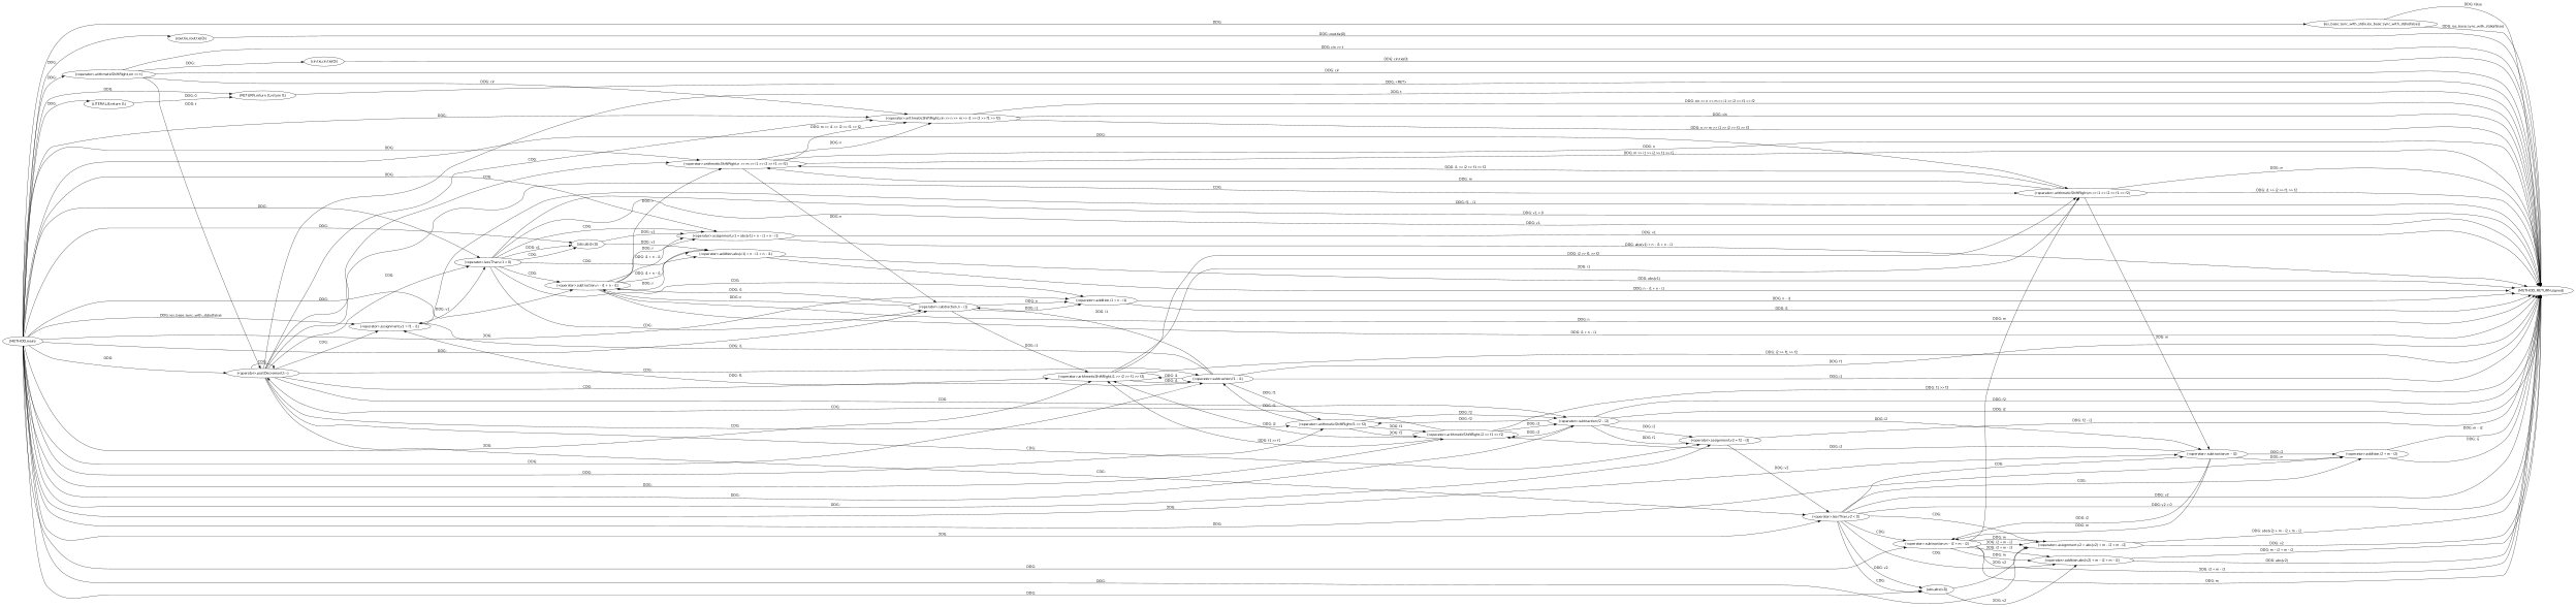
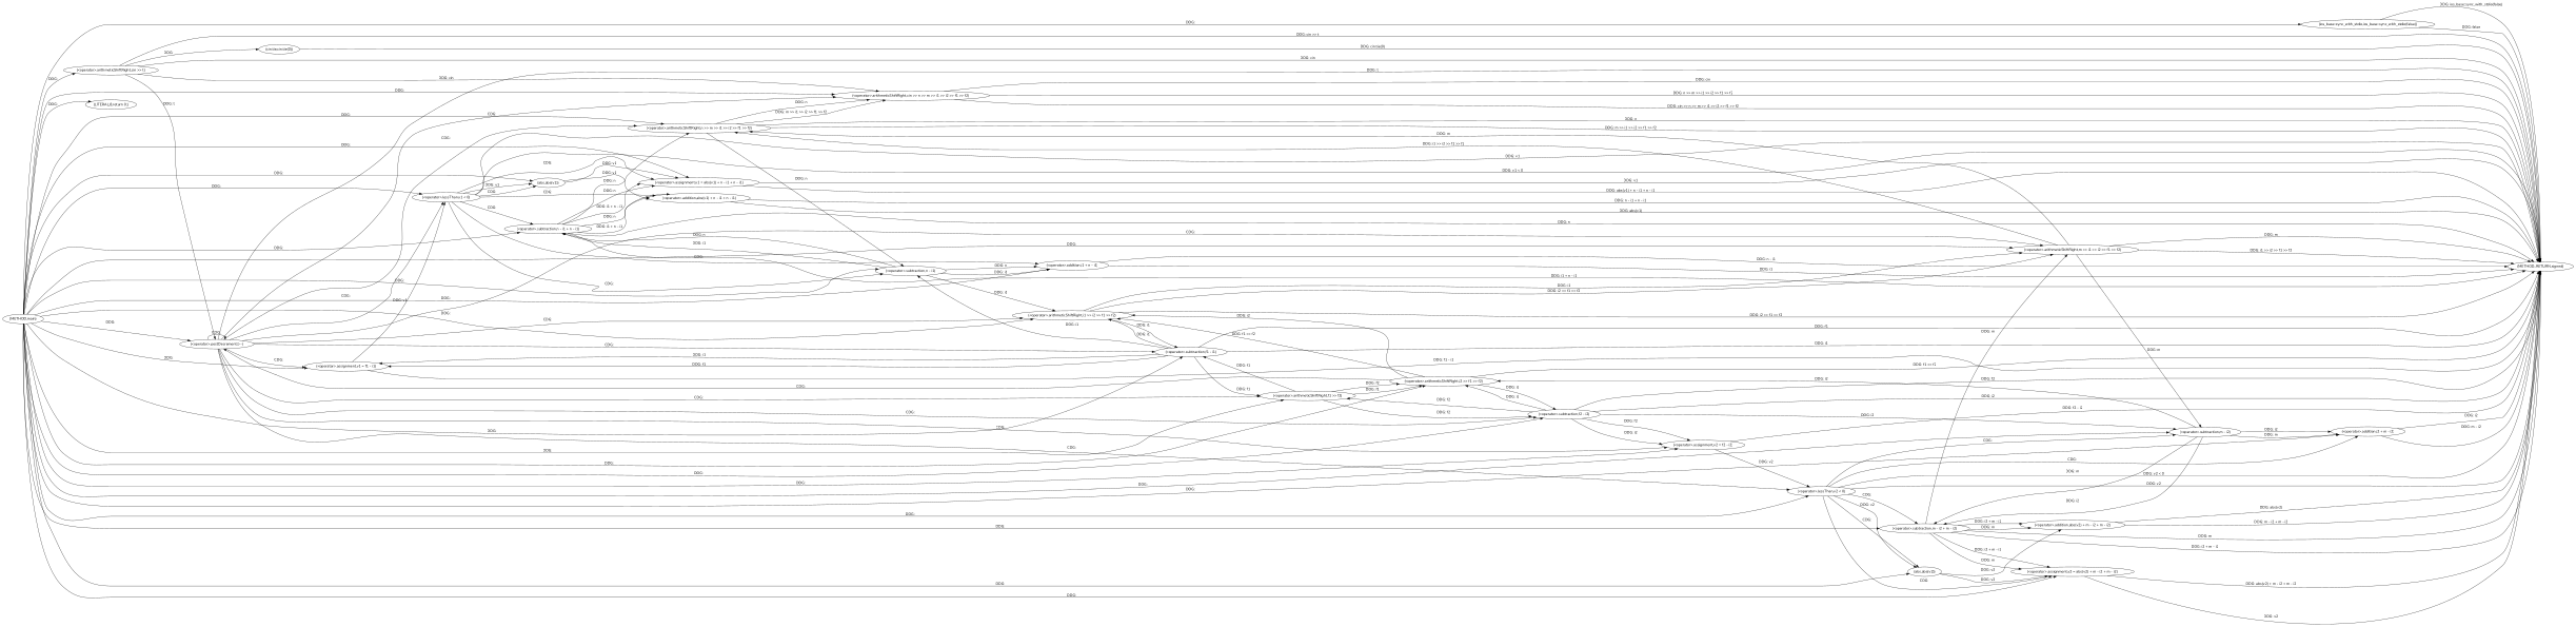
  digraph {
    fontname=Nunito
    rankdir=LR
    node [fontname=Nunito]
    edge [fontname=Nunito]
    n1 [label="(METHOD,main)"]
    n2 [label="(ios_base::sync_with_stdio,ios_base::sync_with_stdio(false))"]
-   n3 [label="(cout.tie,cout.tie(0))"]
    n4 [label="(<operator>.arithmeticShiftRight,cin >> t)"]
-   n5 [label="(RETURN,return 0;,return 0;)"]
    n6 [label="(<operator>.postDecrement,t--)"]
    n7 [label="(LITERAL,8,return 0;)"]
    n8 [label="(<operator>.arithmeticShiftRight,cin >> n >> m >> i1 >> i2 >> f1 >> f2)"]
    n9 [label="(<operator>.assignment,v1 = f1 - i1)"]
    n10 [label="(<operator>.assignment,v2 = f2 - i2)"]
    n11 [label="(<operator>.lessThan,v1 < 0)"]
    n12 [label="(<operator>.lessThan,v2 < 0)"]
    n13 [label="(<operator>.arithmeticShiftRight,n >> m >> i1 >> i2 >> f1 >> f2)"]
    n14 [label="(<operator>.subtraction,f1 - i1)"]
    n15 [label="(<operator>.subtraction,f2 - i2)"]
    n16 [label="(<operator>.assignment,v1 = abs(v1) + n - i1 + n - i1)"]
    n17 [label="(<operator>.assignment,v2 = abs(v2) + m - i2 + m - i2)"]
    n18 [label="(<operator>.arithmeticShiftRight,m >> i1 >> i2 >> f1 >> f2)"]
    n19 [label="(<operator>.arithmeticShiftRight,i1 >> i2 >> f1 >> f2)"]
    n20 [label="(<operator>.arithmeticShiftRight,i2 >> f1 >> f2)"]
    n21 [label="(abs,abs(v1))"]
    n22 [label="(<operator>.subtraction,n - i1 + n - i1)"]
    n23 [label="(abs,abs(v2))"]
    n24 [label="(<operator>.subtraction,m - i2 + m - i2)"]
    n25 [label="(<operator>.arithmeticShiftRight,f1 >> f2)"]
    n26 [label="(<operator>.addition,i1 + n - i1)"]
    n27 [label="(<operator>.addition,i2 + m - i2)"]
    n28 [label="(<operator>.subtraction,n - i1)"]
    n29 [label="(<operator>.subtraction,m - i2)"]
    n30 [label="(METHOD_RETURN,signed)"]
    n31 [label="(cin.tie,cin.tie(0))"]
    n32 [label="(<operator>.addition,abs(v1) + n - i1 + n - i1)"]
    n33 [label="(<operator>.addition,abs(v2) + m - i2 + m - i2)"]
    n1 -> n2 [label="DDG: "]
-   n1 -> n3 [label="DDG: "]
    n1 -> n4 [label="DDG: "]
-   n1 -> n5 [label="DDG: "]
    n1 -> n6 [label="DDG: "]
    n1 -> n7 [label="DDG: "]
    n1 -> n8 [label="DDG: "]
-   n1 -> n9 [label="DDG: ios_base::sync_with_stdio(false)"]
+   n1 -> n9 [label="DDG: "]
    n1 -> n10 [label="DDG: "]
    n1 -> n11 [label="DDG: "]
    n1 -> n12 [label="DDG: "]
    n1 -> n13 [label="DDG: "]
    n1 -> n14 [label="DDG: "]
    n1 -> n15 [label="DDG: "]
    n1 -> n16 [label="DDG: "]
    n1 -> n17 [label="DDG: "]
    n1 -> n18 [label="DDG: "]
    n1 -> n19 [label="DDG: "]
    n1 -> n20 [label="DDG: "]
    n1 -> n21 [label="DDG: "]
    n1 -> n22 [label="DDG: "]
    n1 -> n23 [label="DDG: "]
    n1 -> n24 [label="DDG: "]
    n1 -> n25 [label="DDG: "]
    n1 -> n26 [label="DDG: "]
    n1 -> n27 [label="DDG: "]
    n1 -> n28 [label="DDG: "]
    n1 -> n29 [label="DDG: "]
    n2 -> n30 [label="DDG: ios_base::sync_with_stdio(false)"]
    n2 -> n30 [label="DDG: false"]
-   n3 -> n30 [label="DDG: cout.tie(0)"]
    n4 -> n6 [label="DDG: t"]
    n4 -> n8 [label="DDG: cin"]
    n4 -> n30 [label="DDG: cin"]
    n4 -> n30 [label="DDG: cin >> t"]
    n4 -> n31 [label="DDG: "]
-   n5 -> n30 [label="DDG: <RET>"]
    n6 -> n6 [label="CDG: "]
    n6 -> n8 [label="CDG: "]
    n6 -> n9 [label="CDG: "]
    n6 -> n10 [label="CDG: "]
    n6 -> n11 [label="CDG: "]
    n6 -> n12 [label="CDG: "]
    n6 -> n13 [label="CDG: "]
    n6 -> n14 [label="CDG: "]
    n6 -> n15 [label="CDG: "]
    n6 -> n18 [label="CDG: "]
    n6 -> n19 [label="CDG: "]
    n6 -> n25 [label="CDG: "]
    n6 -> n30 [label="DDG: t"]
-   n7 -> n5 [label="DDG: 0"]
    n8 -> n30 [label="DDG: cin"]
    n8 -> n30 [label="DDG: n >> m >> i1 >> i2 >> f1 >> f2"]
    n8 -> n30 [label="DDG: cin >> n >> m >> i1 >> i2 >> f1 >> f2"]
    n9 -> n11 [label="DDG: v1"]
    n9 -> n30 [label="DDG: f1 - i1"]
    n10 -> n12 [label="DDG: v2"]
    n10 -> n30 [label="DDG: f2 - i2"]
    n11 -> n16 [label="CDG: "]
    n11 -> n21 [label="DDG: v1"]
    n11 -> n21 [label="CDG: "]
    n11 -> n22 [label="CDG: "]
    n11 -> n26 [label="CDG: "]
    n11 -> n28 [label="CDG: "]
    n11 -> n30 [label="DDG: v1"]
    n11 -> n30 [label="DDG: v1 < 0"]
    n11 -> n32 [label="CDG: "]
    n12 -> n17 [label="CDG: "]
    n12 -> n23 [label="DDG: v2"]
    n12 -> n23 [label="CDG: "]
    n12 -> n24 [label="CDG: "]
    n12 -> n27 [label="CDG: "]
    n12 -> n29 [label="CDG: "]
    n12 -> n30 [label="DDG: v2"]
    n12 -> n30 [label="DDG: v2 < 0"]
-   n12 -> n33 [label="CDG: "]
    n13 -> n8 [label="DDG: m >> i1 >> i2 >> f1 >> f2"]
    n13 -> n8 [label="DDG: n"]
    n13 -> n28 [label="DDG: n"]
    n13 -> n30 [label="DDG: n"]
    n13 -> n30 [label="DDG: m >> i1 >> i2 >> f1 >> f2"]
    n14 -> n9 [label="DDG: i1"]
    n14 -> n9 [label="DDG: f1"]
    n14 -> n19 [label="DDG: i1"]
    n14 -> n25 [label="DDG: f1"]
    n14 -> n28 [label="DDG: i1"]
    n14 -> n30 [label="DDG: f1"]
    n14 -> n30 [label="DDG: i1"]
    n15 -> n10 [label="DDG: i2"]
    n15 -> n10 [label="DDG: f2"]
    n15 -> n20 [label="DDG: i2"]
    n15 -> n25 [label="DDG: f2"]
    n15 -> n29 [label="DDG: i2"]
    n15 -> n30 [label="DDG: f2"]
    n15 -> n30 [label="DDG: i2"]
    n16 -> n30 [label="DDG: v1"]
    n16 -> n30 [label="DDG: abs(v1) + n - i1 + n - i1"]
    n17 -> n30 [label="DDG: v2"]
    n17 -> n30 [label="DDG: abs(v2) + m - i2 + m - i2"]
    n18 -> n13 [label="DDG: m"]
    n18 -> n13 [label="DDG: i1 >> i2 >> f1 >> f2"]
    n18 -> n29 [label="DDG: m"]
    n18 -> n30 [label="DDG: m"]
    n18 -> n30 [label="DDG: i1 >> i2 >> f1 >> f2"]
    n19 -> n14 [label="DDG: i1"]
    n19 -> n18 [label="DDG: i1"]
    n19 -> n18 [label="DDG: i2 >> f1 >> f2"]
    n19 -> n30 [label="DDG: i2 >> f1 >> f2"]
    n20 -> n6 [label="CDG: "]
    n20 -> n15 [label="DDG: i2"]
    n20 -> n19 [label="DDG: i2"]
    n20 -> n19 [label="DDG: f1 >> f2"]
    n20 -> n30 [label="DDG: f1 >> f2"]
    n21 -> n16 [label="DDG: v1"]
    n21 -> n32 [label="DDG: v1"]
    n22 -> n13 [label="DDG: n"]
    n22 -> n16 [label="DDG: i1 + n - i1"]
    n22 -> n16 [label="DDG: n"]
    n22 -> n30 [label="DDG: n"]
    n22 -> n30 [label="DDG: i1 + n - i1"]
    n22 -> n32 [label="DDG: i1 + n - i1"]
    n22 -> n32 [label="DDG: n"]
    n23 -> n17 [label="DDG: v2"]
    n23 -> n33 [label="DDG: v2"]
    n24 -> n17 [label="DDG: i2 + m - i2"]
    n24 -> n17 [label="DDG: m"]
    n24 -> n18 [label="DDG: m"]
    n24 -> n30 [label="DDG: m"]
    n24 -> n30 [label="DDG: i2 + m - i2"]
    n24 -> n33 [label="DDG: i2 + m - i2"]
    n24 -> n33 [label="DDG: m"]
    n25 -> n14 [label="DDG: f1"]
    n25 -> n15 [label="DDG: f2"]
    n25 -> n20 [label="DDG: f1"]
    n25 -> n20 [label="DDG: f2"]
    n26 -> n30 [label="DDG: i1"]
    n26 -> n30 [label="DDG: n - i1"]
    n27 -> n30 [label="DDG: i2"]
    n27 -> n30 [label="DDG: m - i2"]
    n28 -> n19 [label="DDG: i1"]
    n28 -> n22 [label="DDG: n"]
    n28 -> n22 [label="DDG: i1"]
    n28 -> n26 [label="DDG: i1"]
    n28 -> n26 [label="DDG: n"]
    n29 -> n20 [label="DDG: i2"]
    n29 -> n24 [label="DDG: m"]
    n29 -> n24 [label="DDG: i2"]
    n29 -> n27 [label="DDG: i2"]
    n29 -> n27 [label="DDG: m"]
    n31 -> n30 [label="DDG: cin.tie(0)"]
    n32 -> n30 [label="DDG: abs(v1)"]
    n32 -> n30 [label="DDG: n - i1 + n - i1"]
    n33 -> n30 [label="DDG: abs(v2)"]
    n33 -> n30 [label="DDG: m - i2 + m - i2"]
  }
